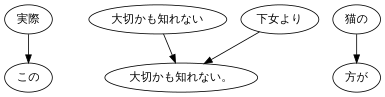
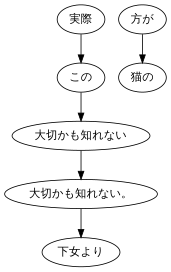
  digraph {
    fontname="Roboto Condensed"
    node [fontname="Roboto Condensed"]
    edge [fontname="Roboto Condensed"]
    n1 [label="実際"]
    n2 [label="この"]
    n3 [label="大切かも知れない。"]
    n4 [label="大切かも知れない"]
    n5 [label="下女より"]
    n6 [label="猫の"]
    n7 [label="方が"]
    n1 -> n2
+   n2 -> n4
    n4 -> n3
-   n5 -> n3
-   n6 -> n7
+   n3 -> n5
+   n7 -> n6
  }
